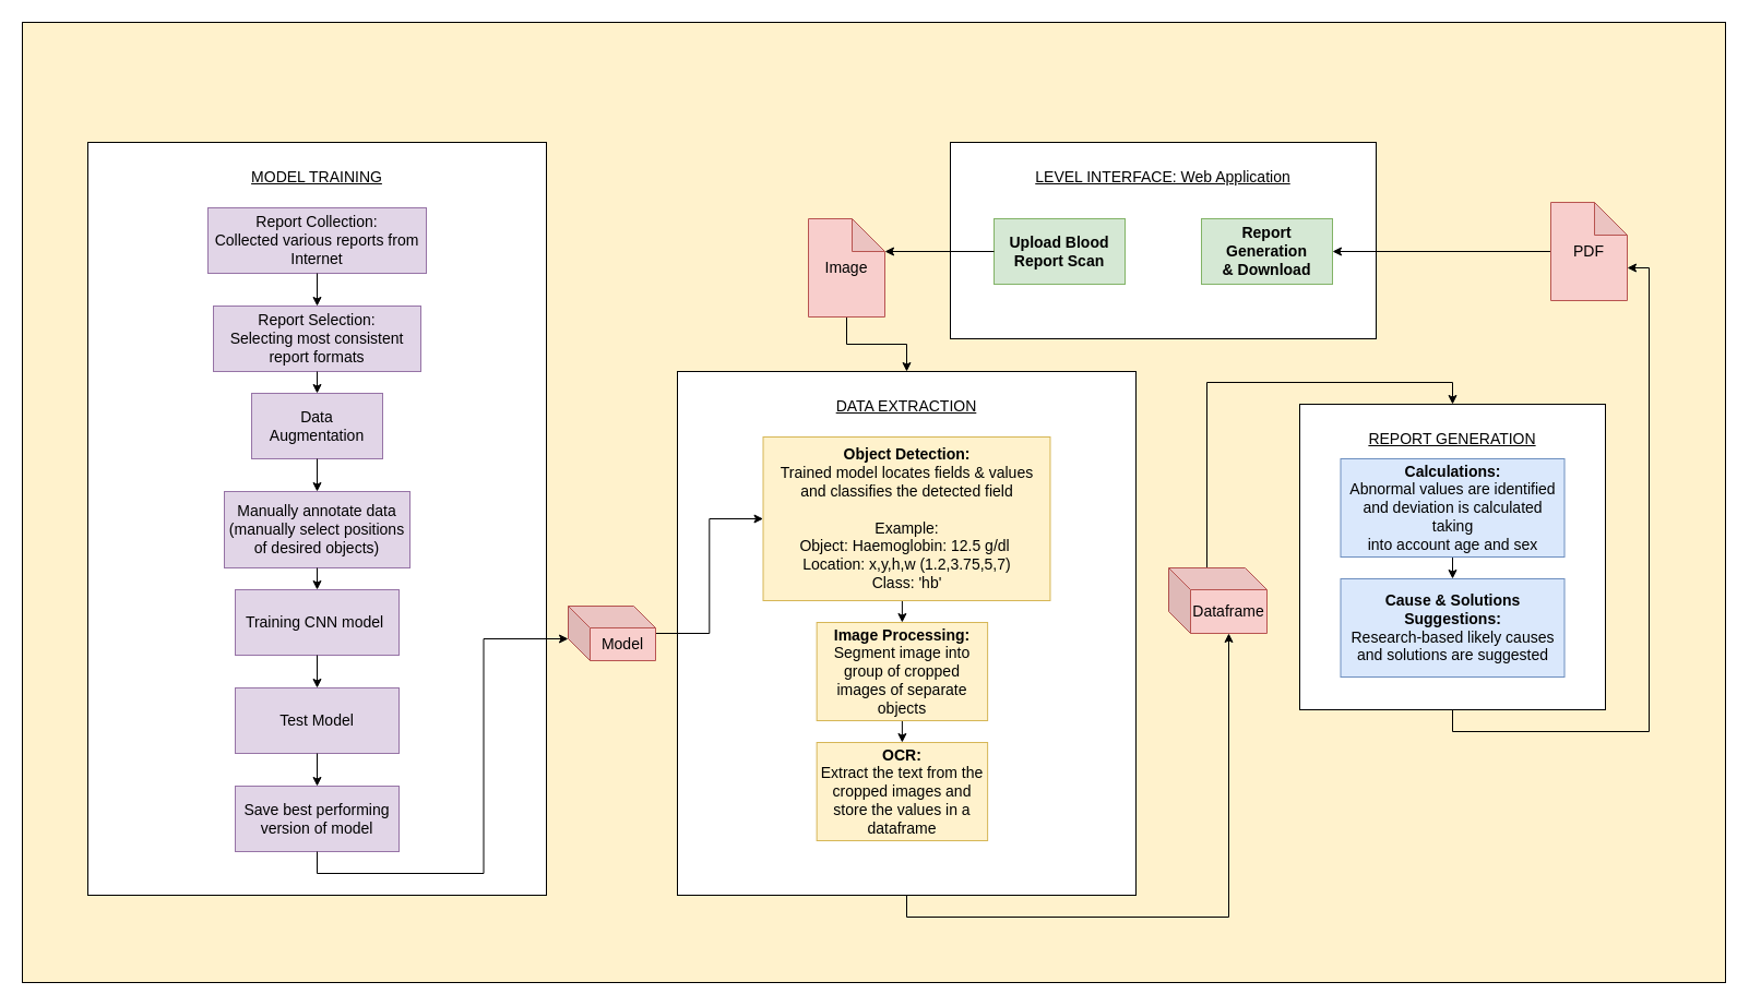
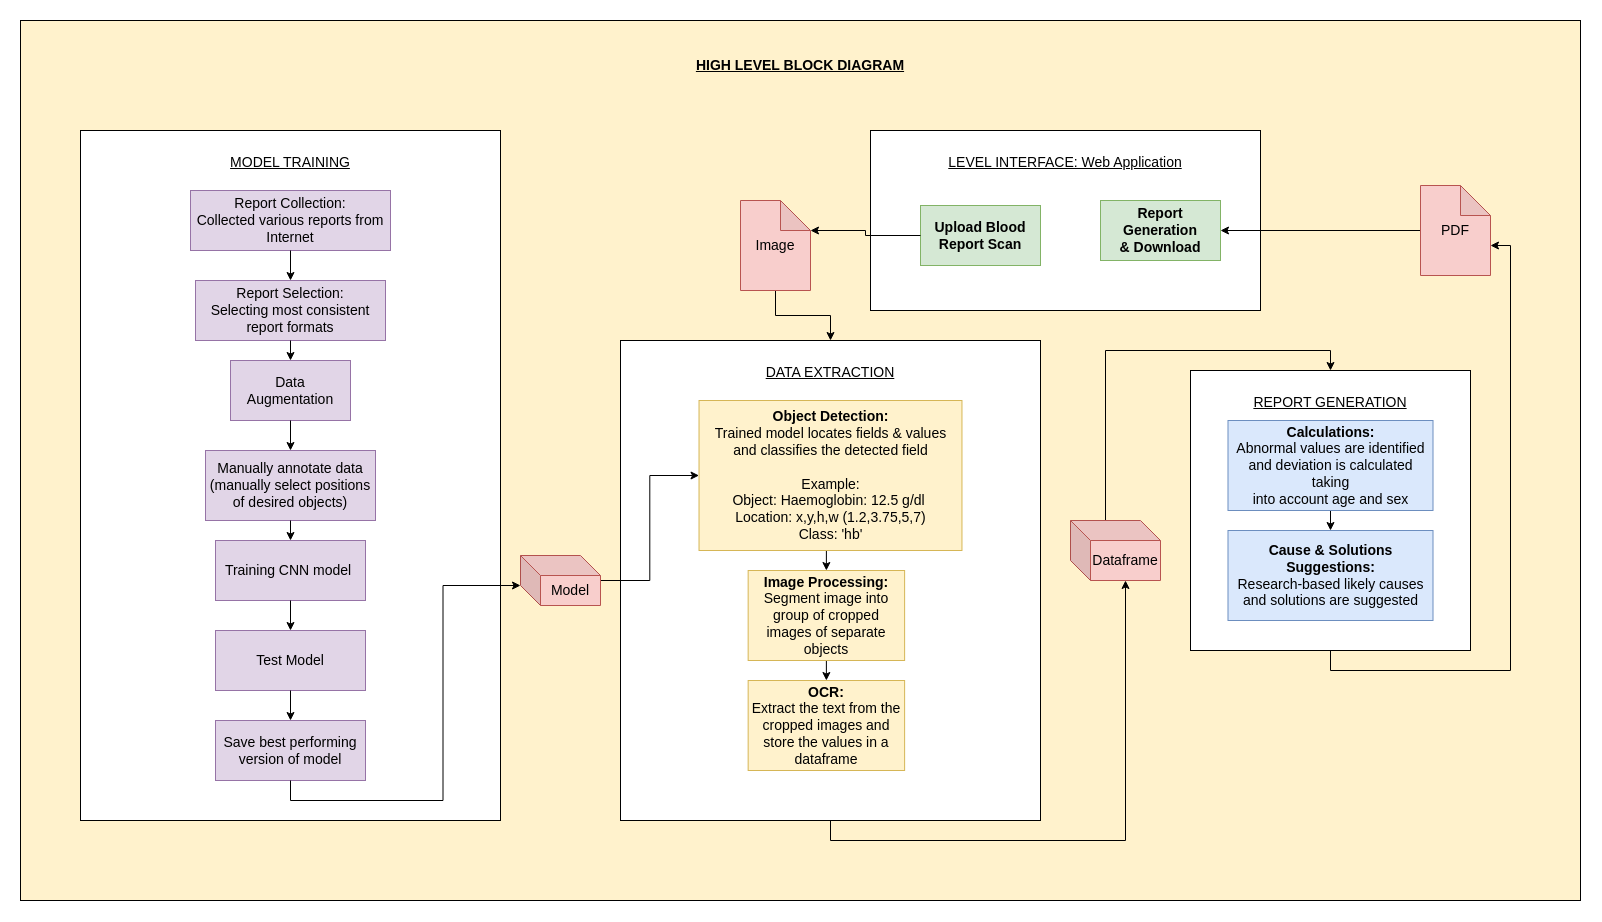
  <mxCell id="0" />
  <mxCell id="1" parent="0" />
  <mxCell id="2" value="" style="group" parent="1" vertex="1" connectable="0"><mxGeometry x="20" y="20" width="1560" height="880" as="geometry" /></mxCell>
  <mxCell id="3" value="" style="rounded=0;whiteSpace=wrap;html=1;fillColor=#FFF2CC;fontSize=14;" parent="2" vertex="1"><mxGeometry width="1560" height="880" as="geometry" /></mxCell>
  <mxCell id="4" value="" style="group;fillColor=#DAE8FC;strokeColor=#6c8ebf;fontSize=14;" parent="2" vertex="1" connectable="0"><mxGeometry x="850" y="110" width="390" height="180" as="geometry" /></mxCell>
  <mxCell id="5" value="" style="group;fillColor=#f8cecc;strokeColor=#b85450;fontSize=14;" parent="4" vertex="1" connectable="0"><mxGeometry width="390" height="180" as="geometry" /></mxCell>
  <mxCell id="6" value="&lt;u style=&quot;font-size: 14px;&quot;&gt;&lt;br style=&quot;font-size: 14px;&quot;&gt;LEVEL INTERFACE: Web Application&lt;/u&gt;" style="rounded=0;whiteSpace=wrap;html=1;verticalAlign=top;fontSize=14;" parent="5" vertex="1"><mxGeometry width="390" height="180" as="geometry" /></mxCell>
- <mxCell id="7" value="&lt;b style=&quot;font-size: 14px;&quot;&gt;Upload Blood &lt;br style=&quot;font-size: 14px;&quot;&gt;Report Scan&lt;/b&gt;" style="rounded=0;whiteSpace=wrap;html=1;fillColor=#d5e8d4;strokeColor=#82b366;fontSize=14;" parent="5" vertex="1"><mxGeometry x="40" y="70" width="120" height="60" as="geometry" /></mxCell>
+ <mxCell id="7" value="&lt;b style=&quot;font-size: 14px;&quot;&gt;Upload Blood &lt;br style=&quot;font-size: 14px;&quot;&gt;Report Scan&lt;/b&gt;" style="rounded=0;whiteSpace=wrap;html=1;fillColor=#d5e8d4;strokeColor=#82b366;fontSize=14;" parent="5" vertex="1"><mxGeometry x="50" y="75" width="120" height="60" as="geometry" /></mxCell>
  <mxCell id="8" value="&lt;b style=&quot;font-size: 14px;&quot;&gt;Report Generation &lt;br style=&quot;font-size: 14px;&quot;&gt;&amp;amp; Download&lt;/b&gt;" style="rounded=0;whiteSpace=wrap;html=1;fillColor=#d5e8d4;strokeColor=#82b366;fontSize=14;" parent="5" vertex="1"><mxGeometry x="230" y="70" width="120" height="60" as="geometry" /></mxCell>
  <mxCell id="9" value="" style="group;fontSize=14;" parent="2" vertex="1" connectable="0"><mxGeometry x="600" y="320" width="420" height="480" as="geometry" /></mxCell>
  <mxCell id="10" value="" style="group;fontSize=14;" parent="9" vertex="1" connectable="0"><mxGeometry width="420" height="480" as="geometry" /></mxCell>
  <mxCell id="11" value="&lt;u style=&quot;font-size: 14px;&quot;&gt;&lt;br style=&quot;font-size: 14px;&quot;&gt;DATA EXTRACTION&lt;/u&gt;" style="rounded=0;whiteSpace=wrap;html=1;verticalAlign=top;fontSize=14;" parent="10" vertex="1"><mxGeometry width="420" height="480" as="geometry" /></mxCell>
  <mxCell id="12" style="edgeStyle=orthogonalEdgeStyle;rounded=0;orthogonalLoop=1;jettySize=auto;html=1;exitX=0.5;exitY=1;exitDx=0;exitDy=0;entryX=0.5;entryY=0;entryDx=0;entryDy=0;fontSize=14;" parent="10" source="13" target="15" edge="1"><mxGeometry relative="1" as="geometry" /></mxCell>
  <mxCell id="13" value="&lt;b style=&quot;font-size: 14px;&quot;&gt;Object Detection:&lt;/b&gt; &lt;br style=&quot;font-size: 14px;&quot;&gt;Trained model locates fields &amp;amp; values and classifies the detected field&lt;br style=&quot;font-size: 14px;&quot;&gt;&lt;br style=&quot;font-size: 14px;&quot;&gt;Example:&lt;br style=&quot;font-size: 14px;&quot;&gt;Object: Haemoglobin: 12.5 g/dl&amp;nbsp;&lt;br style=&quot;font-size: 14px;&quot;&gt;Location: x,y,h,w (1.2,3.75,5,7)&lt;br style=&quot;font-size: 14px;&quot;&gt;Class: 'hb'" style="rounded=0;whiteSpace=wrap;html=1;fillColor=#fff2cc;strokeColor=#d6b656;fontSize=14;spacing=5;" parent="10" vertex="1"><mxGeometry x="78.53" y="60" width="262.94" height="150" as="geometry" /></mxCell>
  <mxCell id="14" style="edgeStyle=orthogonalEdgeStyle;rounded=0;orthogonalLoop=1;jettySize=auto;html=1;exitX=0.5;exitY=1;exitDx=0;exitDy=0;entryX=0.5;entryY=0;entryDx=0;entryDy=0;fontSize=14;" parent="10" source="15" target="16" edge="1"><mxGeometry relative="1" as="geometry" /></mxCell>
  <mxCell id="15" value="&lt;b style=&quot;font-size: 14px;&quot;&gt;Image Processing: &lt;/b&gt;&lt;br style=&quot;font-size: 14px;&quot;&gt;Segment image into group of cropped images of separate objects" style="rounded=0;whiteSpace=wrap;html=1;fillColor=#fff2cc;strokeColor=#d6b656;fontSize=14;" parent="10" vertex="1"><mxGeometry x="127.647" y="230" width="156.471" height="90" as="geometry" /></mxCell>
  <mxCell id="16" value="&lt;b style=&quot;font-size: 14px;&quot;&gt;OCR:&lt;/b&gt; &lt;br style=&quot;font-size: 14px;&quot;&gt;Extract the text from the cropped images and store the values in a dataframe" style="rounded=0;whiteSpace=wrap;html=1;fillColor=#fff2cc;strokeColor=#d6b656;fontSize=14;" parent="10" vertex="1"><mxGeometry x="127.647" y="340" width="156.471" height="90" as="geometry" /></mxCell>
  <mxCell id="17" value="" style="group;fillColor=#d5e8d4;strokeColor=#82b366;fillStyle=solid;fontSize=14;" parent="2" vertex="1" connectable="0"><mxGeometry x="1170" y="350" width="280" height="280" as="geometry" /></mxCell>
  <mxCell id="18" value="&lt;u style=&quot;font-size: 14px;&quot;&gt;&lt;br style=&quot;font-size: 14px;&quot;&gt;REPORT GENERATION&lt;/u&gt;" style="rounded=0;whiteSpace=wrap;html=1;verticalAlign=top;fontSize=14;" parent="17" vertex="1"><mxGeometry width="280" height="280" as="geometry" /></mxCell>
  <mxCell id="19" style="edgeStyle=orthogonalEdgeStyle;rounded=0;orthogonalLoop=1;jettySize=auto;html=1;exitX=0.5;exitY=1;exitDx=0;exitDy=0;entryX=0.5;entryY=0;entryDx=0;entryDy=0;fontSize=14;" parent="17" source="20" target="21" edge="1"><mxGeometry relative="1" as="geometry" /></mxCell>
  <mxCell id="20" value="&lt;b style=&quot;font-size: 14px;&quot;&gt;Calculations: &lt;br style=&quot;font-size: 14px;&quot;&gt;&lt;/b&gt;Abnormal values are identified &lt;br style=&quot;font-size: 14px;&quot;&gt;and deviation is calculated taking &lt;br style=&quot;font-size: 14px;&quot;&gt;into account age and sex" style="rounded=0;whiteSpace=wrap;html=1;fillColor=#dae8fc;strokeColor=#6c8ebf;fontSize=14;" parent="17" vertex="1"><mxGeometry x="37.5" y="50" width="205" height="90" as="geometry" /></mxCell>
  <mxCell id="21" value="&lt;b style=&quot;font-size: 14px;&quot;&gt;Cause &amp;amp; Solutions Suggestions: &lt;br style=&quot;font-size: 14px;&quot;&gt;&lt;/b&gt;Research-based likely causes and solutions are suggested" style="rounded=0;whiteSpace=wrap;html=1;fillColor=#dae8fc;strokeColor=#6c8ebf;fontSize=14;" parent="17" vertex="1"><mxGeometry x="37.5" y="160" width="205" height="90" as="geometry" /></mxCell>
  <mxCell id="22" style="edgeStyle=orthogonalEdgeStyle;rounded=0;orthogonalLoop=1;jettySize=auto;html=1;exitX=0.5;exitY=1;exitDx=0;exitDy=0;exitPerimeter=0;fontSize=14;" parent="2" source="23" target="11" edge="1"><mxGeometry relative="1" as="geometry" /></mxCell>
  <mxCell id="23" value="Image" style="shape=note;whiteSpace=wrap;html=1;backgroundOutline=1;darkOpacity=0.05;fillColor=#f8cecc;strokeColor=#b85450;fontSize=14;" parent="2" vertex="1"><mxGeometry x="720" y="180" width="70" height="90" as="geometry" /></mxCell>
  <mxCell id="24" style="edgeStyle=orthogonalEdgeStyle;rounded=0;orthogonalLoop=1;jettySize=auto;html=1;entryX=1;entryY=0.5;entryDx=0;entryDy=0;fontSize=14;" parent="2" source="25" target="8" edge="1"><mxGeometry relative="1" as="geometry" /></mxCell>
  <mxCell id="25" value="PDF" style="shape=note;whiteSpace=wrap;html=1;backgroundOutline=1;darkOpacity=0.05;fillColor=#f8cecc;strokeColor=#b85450;fontSize=14;" parent="2" vertex="1"><mxGeometry x="1400" y="165" width="70" height="90" as="geometry" /></mxCell>
  <mxCell id="26" style="edgeStyle=orthogonalEdgeStyle;rounded=0;orthogonalLoop=1;jettySize=auto;html=1;exitX=0;exitY=0;exitDx=35;exitDy=0;exitPerimeter=0;entryX=0.5;entryY=0;entryDx=0;entryDy=0;fontSize=14;" parent="2" source="27" target="18" edge="1"><mxGeometry relative="1" as="geometry" /></mxCell>
  <mxCell id="27" value="Dataframe" style="shape=cube;whiteSpace=wrap;html=1;boundedLbl=1;backgroundOutline=1;darkOpacity=0.05;darkOpacity2=0.1;fillColor=#f8cecc;strokeColor=#b85450;fontSize=14;" parent="2" vertex="1"><mxGeometry x="1050" y="500" width="90" height="60" as="geometry" /></mxCell>
  <mxCell id="28" style="edgeStyle=orthogonalEdgeStyle;rounded=0;orthogonalLoop=1;jettySize=auto;html=1;exitX=0;exitY=0.5;exitDx=0;exitDy=0;entryX=0;entryY=0;entryDx=70;entryDy=30;entryPerimeter=0;fontSize=14;" parent="2" source="7" target="23" edge="1"><mxGeometry relative="1" as="geometry" /></mxCell>
  <mxCell id="29" style="edgeStyle=orthogonalEdgeStyle;rounded=0;orthogonalLoop=1;jettySize=auto;html=1;exitX=0.5;exitY=1;exitDx=0;exitDy=0;entryX=0;entryY=0;entryDx=55;entryDy=60;entryPerimeter=0;fontSize=14;" parent="2" source="11" target="27" edge="1"><mxGeometry relative="1" as="geometry" /></mxCell>
  <mxCell id="30" style="edgeStyle=orthogonalEdgeStyle;rounded=0;orthogonalLoop=1;jettySize=auto;html=1;exitX=0.5;exitY=1;exitDx=0;exitDy=0;entryX=0;entryY=0;entryDx=70;entryDy=60;entryPerimeter=0;fontSize=14;" parent="2" source="18" target="25" edge="1"><mxGeometry relative="1" as="geometry"><mxPoint x="1440" y="270" as="targetPoint" /></mxGeometry></mxCell>
+ <mxCell id="31" value="&lt;b style=&quot;font-size: 14px;&quot;&gt;&lt;font style=&quot;font-size: 14px;&quot;&gt;HIGH LEVEL BLOCK DIAGRAM&lt;/font&gt;&lt;/b&gt;" style="text;strokeColor=none;align=center;fillColor=none;html=1;verticalAlign=middle;whiteSpace=wrap;rounded=0;fontStyle=4;fontSize=14;" parent="2" vertex="1"><mxGeometry x="635" y="30" width="290" height="30" as="geometry" /></mxCell>
  <mxCell id="32" value="" style="group;fontSize=14;" parent="2" vertex="1" connectable="0"><mxGeometry x="60" y="110" width="420" height="690" as="geometry" /></mxCell>
  <mxCell id="33" value="&lt;u style=&quot;font-size: 14px;&quot;&gt;&lt;br style=&quot;font-size: 14px;&quot;&gt;MODEL TRAINING&lt;/u&gt;" style="rounded=0;whiteSpace=wrap;html=1;verticalAlign=top;fontSize=14;" parent="32" vertex="1"><mxGeometry width="420" height="690" as="geometry" /></mxCell>
  <mxCell id="34" value="Report Collection:&lt;br style=&quot;font-size: 14px;&quot;&gt;Collected various reports from Internet" style="rounded=0;whiteSpace=wrap;html=1;fillColor=#e1d5e7;strokeColor=#9673a6;fontSize=14;" parent="32" vertex="1"><mxGeometry x="110" y="60" width="200" height="60" as="geometry" /></mxCell>
  <mxCell id="35" value="Report Selection:&lt;br style=&quot;font-size: 14px;&quot;&gt;Selecting most consistent report formats" style="rounded=0;whiteSpace=wrap;html=1;fillColor=#e1d5e7;strokeColor=#9673a6;fontSize=14;" parent="32" vertex="1"><mxGeometry x="115" y="150" width="190" height="60" as="geometry" /></mxCell>
  <mxCell id="36" style="edgeStyle=orthogonalEdgeStyle;rounded=0;orthogonalLoop=1;jettySize=auto;html=1;exitX=0.5;exitY=1;exitDx=0;exitDy=0;entryX=0.5;entryY=0;entryDx=0;entryDy=0;fontSize=14;" parent="32" source="34" target="35" edge="1"><mxGeometry relative="1" as="geometry" /></mxCell>
  <mxCell id="37" value="Data Augmentation" style="rounded=0;whiteSpace=wrap;html=1;fillColor=#e1d5e7;strokeColor=#9673a6;fontSize=14;" parent="32" vertex="1"><mxGeometry x="150" y="230" width="120" height="60" as="geometry" /></mxCell>
  <mxCell id="38" style="edgeStyle=orthogonalEdgeStyle;rounded=0;orthogonalLoop=1;jettySize=auto;html=1;exitX=0.5;exitY=1;exitDx=0;exitDy=0;entryX=0.5;entryY=0;entryDx=0;entryDy=0;fontSize=14;" parent="32" source="35" target="37" edge="1"><mxGeometry relative="1" as="geometry" /></mxCell>
  <mxCell id="39" value="Manually annotate data (manually select positions of desired objects)" style="rounded=0;whiteSpace=wrap;html=1;fillColor=#e1d5e7;strokeColor=#9673a6;fontSize=14;" parent="32" vertex="1"><mxGeometry x="125" y="320" width="170" height="70" as="geometry" /></mxCell>
  <mxCell id="40" style="edgeStyle=orthogonalEdgeStyle;rounded=0;orthogonalLoop=1;jettySize=auto;html=1;exitX=0.5;exitY=1;exitDx=0;exitDy=0;entryX=0.5;entryY=0;entryDx=0;entryDy=0;fontSize=14;" parent="32" source="37" target="39" edge="1"><mxGeometry relative="1" as="geometry" /></mxCell>
  <mxCell id="41" value="Training CNN model&amp;nbsp;" style="rounded=0;whiteSpace=wrap;html=1;fillColor=#e1d5e7;strokeColor=#9673a6;fontSize=14;" parent="32" vertex="1"><mxGeometry x="135" y="410" width="150" height="60" as="geometry" /></mxCell>
  <mxCell id="42" style="edgeStyle=orthogonalEdgeStyle;rounded=0;orthogonalLoop=1;jettySize=auto;html=1;exitX=0.5;exitY=1;exitDx=0;exitDy=0;entryX=0.5;entryY=0;entryDx=0;entryDy=0;fontSize=14;" parent="32" source="39" target="41" edge="1"><mxGeometry relative="1" as="geometry" /></mxCell>
  <mxCell id="43" value="Test Model" style="rounded=0;whiteSpace=wrap;html=1;fillColor=#e1d5e7;strokeColor=#9673a6;fontSize=14;" parent="32" vertex="1"><mxGeometry x="135" y="500" width="150" height="60" as="geometry" /></mxCell>
  <mxCell id="44" style="edgeStyle=orthogonalEdgeStyle;rounded=0;orthogonalLoop=1;jettySize=auto;html=1;exitX=0.5;exitY=1;exitDx=0;exitDy=0;entryX=0.5;entryY=0;entryDx=0;entryDy=0;fontSize=14;" parent="32" source="41" target="43" edge="1"><mxGeometry relative="1" as="geometry" /></mxCell>
  <mxCell id="45" value="Save best performing version of model" style="rounded=0;whiteSpace=wrap;html=1;fillColor=#e1d5e7;strokeColor=#9673a6;fontSize=14;" parent="32" vertex="1"><mxGeometry x="135" y="590" width="150" height="60" as="geometry" /></mxCell>
  <mxCell id="46" style="edgeStyle=orthogonalEdgeStyle;rounded=0;orthogonalLoop=1;jettySize=auto;html=1;exitX=0.5;exitY=1;exitDx=0;exitDy=0;entryX=0.5;entryY=0;entryDx=0;entryDy=0;fontSize=14;" parent="32" source="43" target="45" edge="1"><mxGeometry relative="1" as="geometry" /></mxCell>
  <mxCell id="47" style="edgeStyle=orthogonalEdgeStyle;rounded=0;orthogonalLoop=1;jettySize=auto;html=1;entryX=0;entryY=0.5;entryDx=0;entryDy=0;fontSize=14;" parent="2" source="48" target="13" edge="1"><mxGeometry relative="1" as="geometry" /></mxCell>
  <mxCell id="48" value="Model" style="shape=cube;whiteSpace=wrap;html=1;boundedLbl=1;backgroundOutline=1;darkOpacity=0.05;darkOpacity2=0.1;fillColor=#f8cecc;strokeColor=#b85450;fontSize=14;" parent="2" vertex="1"><mxGeometry x="500" y="535" width="80" height="50" as="geometry" /></mxCell>
  <mxCell id="49" style="edgeStyle=orthogonalEdgeStyle;rounded=0;orthogonalLoop=1;jettySize=auto;html=1;exitX=0.5;exitY=1;exitDx=0;exitDy=0;entryX=0;entryY=0;entryDx=0;entryDy=30;entryPerimeter=0;fontSize=14;" parent="2" source="45" target="48" edge="1"><mxGeometry relative="1" as="geometry" /></mxCell>
